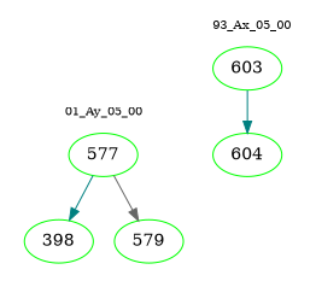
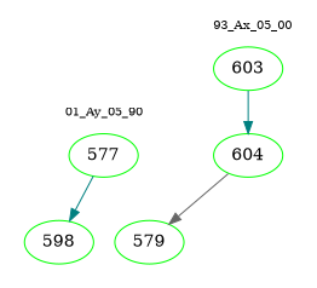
  digraph {
    node [color=green]
    edge [color=teal]
    n1 [label=577]
-   n2 [label=398]
+   n2 [label=598]
    n3 [label=579]
    n4 [label=603]
    n5 [label=604]
    subgraph cluster_1 {
      color=white
      fontsize=10
-     label="01_Ay_05_00"
+     label="01_Ay_05_90"
      n1
      n2
      n3
    }
    subgraph cluster_2 {
      color=white
      fontsize=10
      label="93_Ax_05_00"
      n4
      n5
    }
    n1 -> n2
-   n1 -> n3 [color=gray40]
+   n5 -> n3 [color=gray40]
    n4 -> n5
  }
